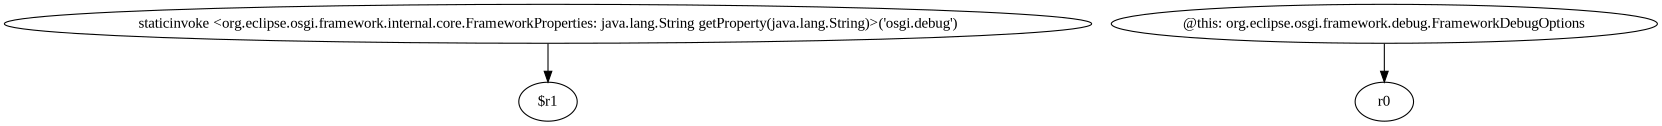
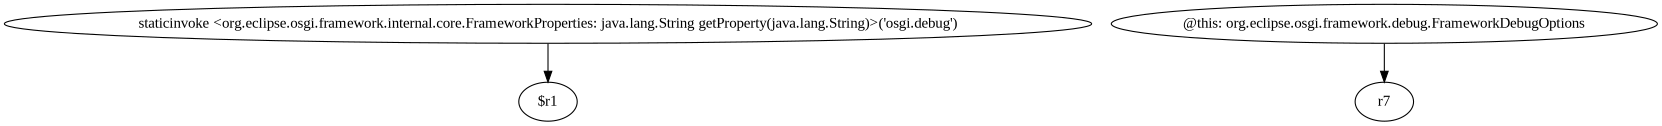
  digraph {
    fontname="Liberation Serif"
    node [fontname="Liberation Serif"]
    edge [fontname="Liberation Serif"]
    n1 [label="staticinvoke <org.eclipse.osgi.framework.internal.core.FrameworkProperties: java.lang.String getProperty(java.lang.String)>('osgi.debug')"]
    n2 [label="$r1"]
    n3 [label="@this: org.eclipse.osgi.framework.debug.FrameworkDebugOptions"]
-   n4 [label=r0]
+   n4 [label=r7]
    n1 -> n2
    n3 -> n4
  }
